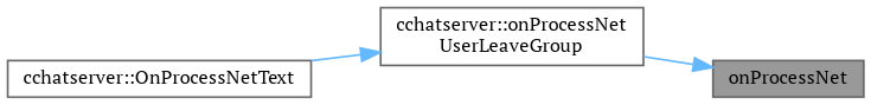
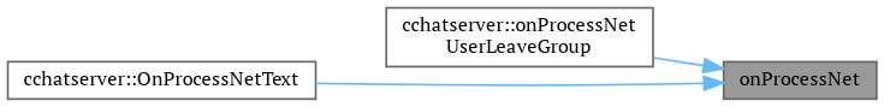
  digraph {
    fontname="PT Serif"
    rankdir=RL
    node [color=grey40 fillcolor=white fontname="PT Serif" fontsize=10 shape=box style=filled]
    edge [color=steelblue1 dir=back fontname="PT Serif" fontsize=10 labelfontname=Helvetica labelfontsize=10 style=solid]
    n1 [color=gray40 fillcolor=grey60 fontcolor=black height=0.2 label=onProcessNet width=0.4]
    n2 [height=0.2 label="cchatserver::onProcessNet\lUserLeaveGroup" width=0.4]
    n3 [height=0.2 label="cchatserver::OnProcessNetText" width=0.4]
    n1 -> n2
-   n2 -> n3
+   n1 -> n3
  }
